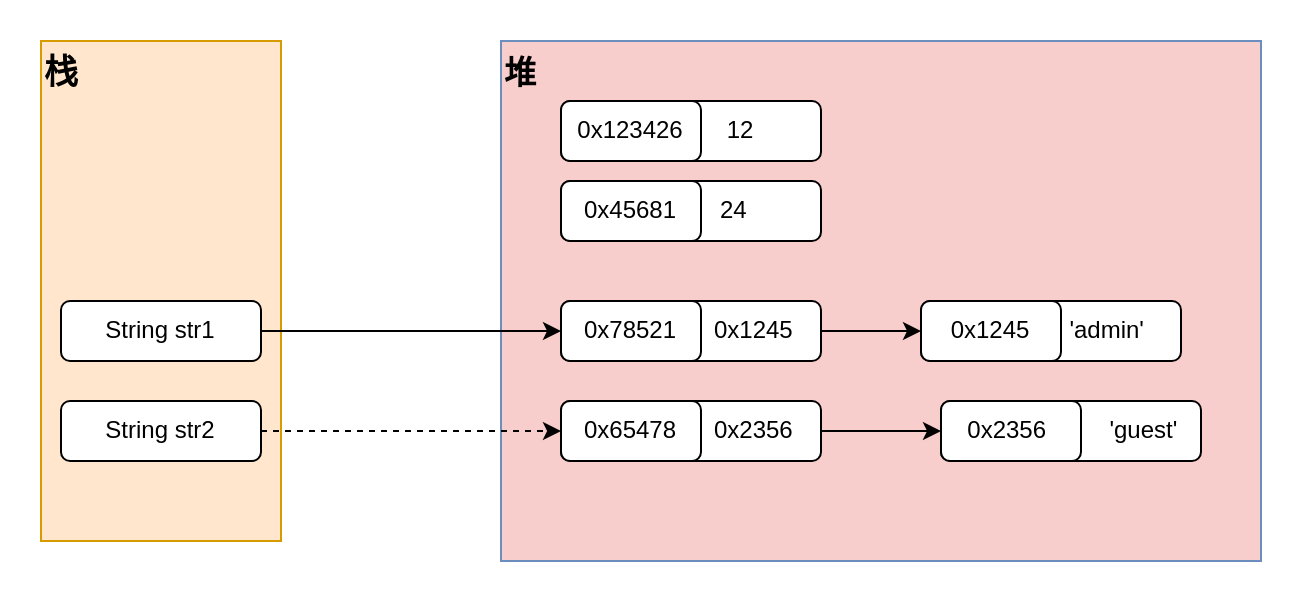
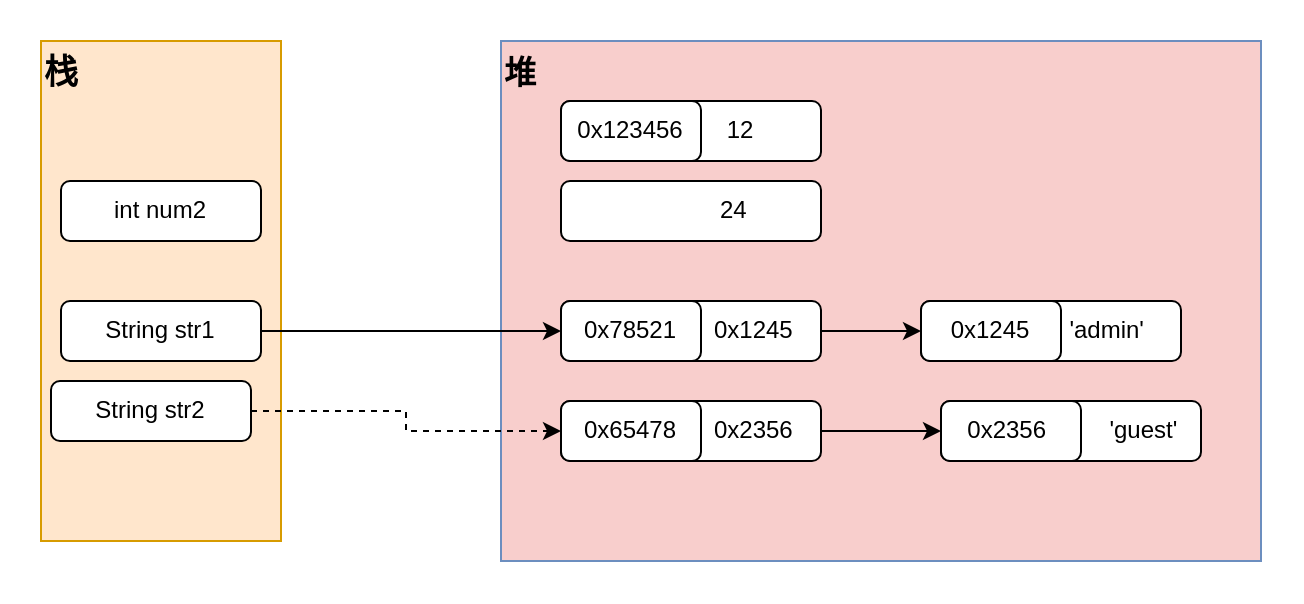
  <mxCell id="0" />
  <mxCell id="1" parent="0" />
  <mxCell id="2" value="" style="group" vertex="1" connectable="0" parent="1"><mxGeometry x="20" y="20" width="610" height="260" as="geometry" /></mxCell>
  <mxCell id="3" value="栈" style="rounded=0;whiteSpace=wrap;html=1;align=left;fillColor=#ffe6cc;strokeColor=#d79b00;fontStyle=1;fontSize=17;verticalAlign=top;" vertex="1" parent="2"><mxGeometry width="120" height="250" as="geometry" /></mxCell>
  <mxCell id="4" value="堆" style="rounded=0;whiteSpace=wrap;html=1;align=left;verticalAlign=top;fontSize=16;fontStyle=1;fillColor=#f8cecc;strokeColor=#6c8ebf;" vertex="1" parent="2"><mxGeometry x="230" width="380" height="260" as="geometry" /></mxCell>
+ <mxCell id="5" value="int num2" style="rounded=1;whiteSpace=wrap;html=1;" vertex="1" parent="2"><mxGeometry x="10" y="70" width="100" height="30" as="geometry" /></mxCell>
  <mxCell id="6" value="String str1" style="rounded=1;whiteSpace=wrap;html=1;" vertex="1" parent="2"><mxGeometry x="10" y="130" width="100" height="30" as="geometry" /></mxCell>
- <mxCell id="7" value="String str2" style="rounded=1;whiteSpace=wrap;html=1;" vertex="1" parent="2"><mxGeometry x="10" y="180" width="100" height="30" as="geometry" /></mxCell>
+ <mxCell id="7" value="String str2" style="rounded=1;whiteSpace=wrap;html=1;" vertex="1" parent="2"><mxGeometry x="5" y="170" width="100" height="30" as="geometry" /></mxCell>
  <mxCell id="8" value="" style="group" vertex="1" connectable="0" parent="2"><mxGeometry x="260" y="30" width="130" height="30" as="geometry" /></mxCell>
  <mxCell id="9" value="&amp;nbsp; &amp;nbsp; &amp;nbsp; &amp;nbsp; &amp;nbsp; &amp;nbsp; &amp;nbsp; &amp;nbsp;12" style="rounded=1;whiteSpace=wrap;html=1;" vertex="1" parent="8"><mxGeometry width="130" height="30" as="geometry" /></mxCell>
- <mxCell id="10" value="0x123426" style="rounded=1;whiteSpace=wrap;html=1;" vertex="1" parent="8"><mxGeometry width="70" height="30" as="geometry" /></mxCell>
+ <mxCell id="10" value="0x123456" style="rounded=1;whiteSpace=wrap;html=1;" vertex="1" parent="8"><mxGeometry width="70" height="30" as="geometry" /></mxCell>
  <mxCell id="11" value="" style="group" vertex="1" connectable="0" parent="2"><mxGeometry x="260" y="130" width="130" height="30" as="geometry" /></mxCell>
  <mxCell id="12" value="&amp;nbsp; &amp;nbsp; &amp;nbsp; &amp;nbsp; &amp;nbsp; &amp;nbsp; &amp;nbsp; &amp;nbsp; &amp;nbsp; &amp;nbsp;0x1245" style="rounded=1;whiteSpace=wrap;html=1;" vertex="1" parent="11"><mxGeometry width="130" height="30" as="geometry" /></mxCell>
  <mxCell id="13" value="0x78521" style="rounded=1;whiteSpace=wrap;html=1;" vertex="1" parent="11"><mxGeometry width="70" height="30" as="geometry" /></mxCell>
  <mxCell id="14" style="edgeStyle=orthogonalEdgeStyle;rounded=0;orthogonalLoop=1;jettySize=auto;html=1;entryX=0;entryY=0.5;entryDx=0;entryDy=0;" edge="1" parent="2" source="6" target="13"><mxGeometry relative="1" as="geometry" /></mxCell>
  <mxCell id="15" value="" style="group" vertex="1" connectable="0" parent="2"><mxGeometry x="260" y="70" width="130" height="30" as="geometry" /></mxCell>
  <mxCell id="16" value="&amp;nbsp; &amp;nbsp; &amp;nbsp; &amp;nbsp; &amp;nbsp; &amp;nbsp; &amp;nbsp;24" style="rounded=1;whiteSpace=wrap;html=1;" vertex="1" parent="15"><mxGeometry width="130" height="30" as="geometry" /></mxCell>
- <mxCell id="17" value="0x45681" style="rounded=1;whiteSpace=wrap;html=1;" vertex="1" parent="15"><mxGeometry width="70" height="30" as="geometry" /></mxCell>
  <mxCell id="18" value="" style="group" vertex="1" connectable="0" parent="2"><mxGeometry x="440" y="130" width="130" height="30" as="geometry" /></mxCell>
  <mxCell id="19" value="&amp;nbsp; &amp;nbsp; &amp;nbsp; &amp;nbsp; &amp;nbsp; &amp;nbsp; &amp;nbsp; &amp;nbsp; &amp;nbsp;'admin'" style="rounded=1;whiteSpace=wrap;html=1;" vertex="1" parent="18"><mxGeometry width="130" height="30" as="geometry" /></mxCell>
  <mxCell id="20" value="0x1245" style="rounded=1;whiteSpace=wrap;html=1;" vertex="1" parent="18"><mxGeometry width="70" height="30" as="geometry" /></mxCell>
  <mxCell id="21" value="" style="group" vertex="1" connectable="0" parent="2"><mxGeometry x="260" y="180" width="130" height="30" as="geometry" /></mxCell>
  <mxCell id="22" value="&amp;nbsp; &amp;nbsp; &amp;nbsp; &amp;nbsp; &amp;nbsp; &amp;nbsp; &amp;nbsp; &amp;nbsp; &amp;nbsp; &amp;nbsp;0x2356" style="rounded=1;whiteSpace=wrap;html=1;" vertex="1" parent="21"><mxGeometry width="130" height="30" as="geometry" /></mxCell>
  <mxCell id="23" value="0x65478" style="rounded=1;whiteSpace=wrap;html=1;" vertex="1" parent="21"><mxGeometry width="70" height="30" as="geometry" /></mxCell>
  <mxCell id="24" value="" style="group" vertex="1" connectable="0" parent="2"><mxGeometry x="450" y="180" width="130" height="30" as="geometry" /></mxCell>
  <mxCell id="25" value="&amp;nbsp; &amp;nbsp; &amp;nbsp; &amp;nbsp; &amp;nbsp; &amp;nbsp; &amp;nbsp; &amp;nbsp; &amp;nbsp; &amp;nbsp; &amp;nbsp; 'guest'" style="rounded=1;whiteSpace=wrap;html=1;" vertex="1" parent="24"><mxGeometry width="130" height="30" as="geometry" /></mxCell>
  <mxCell id="26" value="0x2356&amp;nbsp;" style="rounded=1;whiteSpace=wrap;html=1;" vertex="1" parent="24"><mxGeometry width="70" height="30" as="geometry" /></mxCell>
  <mxCell id="27" style="edgeStyle=orthogonalEdgeStyle;rounded=0;orthogonalLoop=1;jettySize=auto;html=1;entryX=0;entryY=0.5;entryDx=0;entryDy=0;dashed=1;" edge="1" parent="2" source="7" target="23"><mxGeometry relative="1" as="geometry" /></mxCell>
  <mxCell id="28" style="edgeStyle=orthogonalEdgeStyle;rounded=0;orthogonalLoop=1;jettySize=auto;html=1;" edge="1" parent="2" source="12" target="20"><mxGeometry relative="1" as="geometry" /></mxCell>
  <mxCell id="29" style="edgeStyle=orthogonalEdgeStyle;rounded=0;orthogonalLoop=1;jettySize=auto;html=1;entryX=0;entryY=0.5;entryDx=0;entryDy=0;" edge="1" parent="2" source="22" target="26"><mxGeometry relative="1" as="geometry" /></mxCell>
